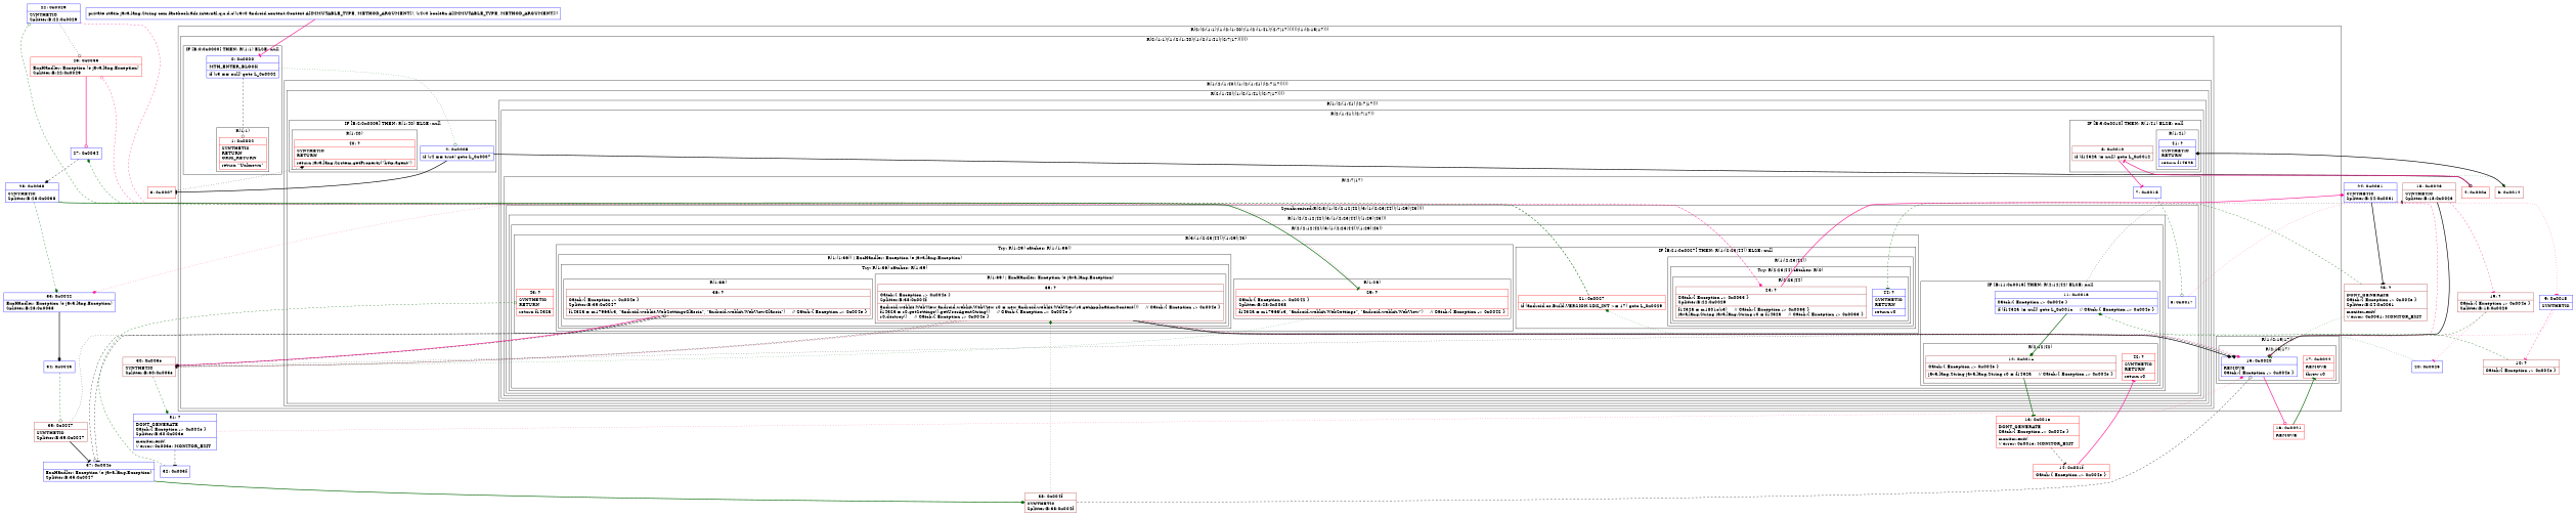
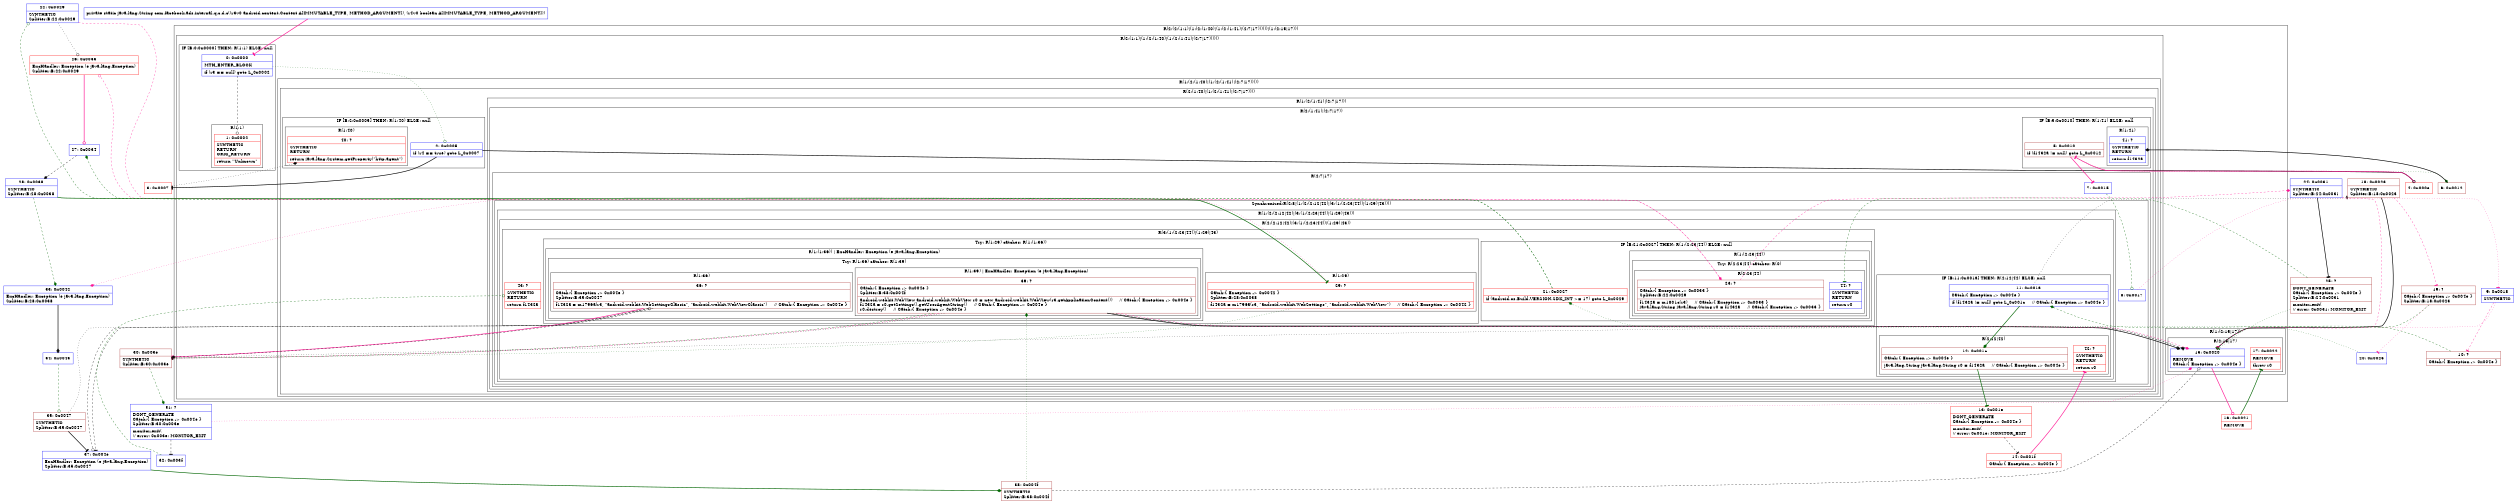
  digraph {
    node [color=blue shape=record]
    edge [arrowhead=tee color=black style=dashed]
    n1 [color=red label="{1\:\ 0x0002|SYNTHETIC\lRETURN\lORIG_RETURN\l|return \"Unknown\"\l}"]
    n2 [label="{0\:\ 0x0000|MTH_ENTER_BLOCK\l|if (r3 == null) goto L_0x0002\l}"]
    n3 [color=red label="{40\:\ ?|SYNTHETIC\lRETURN\l|return java.lang.System.getProperty(\"http.agent\")\l}"]
    n4 [label="{2\:\ 0x0005|if (r4 == true) goto L_0x0007\l}"]
    n5 [label="{41\:\ ?|SYNTHETIC\lRETURN\l|return f1432a\l}"]
    n6 [color=brown label="{5\:\ 0x0010|if (f1432a != null) goto L_0x0012\l}"]
    n7 [color=brown label="{12\:\ 0x001c|Catch:\{ Exception \-\> 0x004e \}\l|java.lang.String java.lang.String r0 = f1432a     \/\/ Catch:\{ Exception \-\> 0x004e \}\l}"]
    n8 [color=red label="{42\:\ ?|SYNTHETIC\lRETURN\l|return r0\l}"]
    n9 [label="{11\:\ 0x001a|Catch:\{ Exception \-\> 0x004e \}\l|if (f1432a != null) goto L_0x001c     \/\/ Catch:\{ Exception \-\> 0x004e \}\l}"]
    n10 [color=brown label="{23\:\ ?|Catch:\{ Exception \-\> 0x0033 \}\lSplitter:B:22:0x0029\l|f1432a = m1801c(r3)     \/\/ Catch:\{ Exception \-\> 0x0033 \}\ljava.lang.String java.lang.String r0 = f1432a     \/\/ Catch:\{ Exception \-\> 0x0033 \}\l}"]
    n11 [label="{44\:\ ?|SYNTHETIC\lRETURN\l|return r0\l}"]
    n12 [color=red label="{21\:\ 0x0027|if (android.os.Build.VERSION.SDK_INT \>= 17) goto L_0x0029\l}"]
    n13 [color=red label="{29\:\ ?|Catch:\{ Exception \-\> 0x0042 \}\lSplitter:B:28:0x0038\l|f1432a = m1796a(r3, \"android.webkit.WebSettings\", \"android.webkit.WebView\")     \/\/ Catch:\{ Exception \-\> 0x0042 \}\l}"]
    n14 [color=brown label="{36\:\ ?|Catch:\{ Exception \-\> 0x004e \}\lSplitter:B:35:0x0047\l|f1432a = m1796a(r3, \"android.webkit.WebSettingsClassic\", \"android.webkit.WebViewClassic\")     \/\/ Catch:\{ Exception \-\> 0x004e \}\l}"]
    n15 [color=brown label="{39\:\ ?|Catch:\{ Exception \-\> 0x004e \}\lSplitter:B:38:0x004f\l|android.webkit.WebView android.webkit.WebView r0 = new android.webkit.WebView(r3.getApplicationContext())     \/\/ Catch:\{ Exception \-\> 0x004e \}\lf1432a = r0.getSettings().getUserAgentString()     \/\/ Catch:\{ Exception \-\> 0x004e \}\lr0.destroy()     \/\/ Catch:\{ Exception \-\> 0x004e \}\l}"]
    n16 [color=red label="{43\:\ ?|SYNTHETIC\lRETURN\l|return f1432a\l}"]
    n17 [label="{8\:\ 0x0017}"]
    n18 [label="{7\:\ 0x0015}"]
    n19 [label="{15\:\ 0x0020|REMOVE\lCatch:\{ Exception \-\> 0x004e \}\l}"]
    n20 [color=red label="{17\:\ 0x0022|REMOVE\l|throw r0\l}"]
    n21 [color=red label="{3\:\ 0x0007}"]
    n22 [color=red label="{4\:\ 0x000e}"]
    n23 [color=brown label="{6\:\ 0x0012}"]
    n24 [color=red label="{13\:\ 0x001e|DONT_GENERATE\lCatch:\{ Exception \-\> 0x004e \}\l|monitor\-exit(\l\/\/ error: 0x001e: MONITOR_EXIT  \l}"]
    n25 [color=brown label="{18\:\ 0x0023|SYNTHETIC\lSplitter:B:18:0x0023\l}"]
    n26 [label="{24\:\ 0x0031|SYNTHETIC\lSplitter:B:24:0x0031\l}"]
    n27 [color=red label="{26\:\ 0x0033|ExcHandler: Exception (e java.lang.Exception)\lSplitter:B:22:0x0029\l}"]
    n28 [label="{22\:\ 0x0029|SYNTHETIC\lSplitter:B:22:0x0029\l}"]
    n29 [label="{27\:\ 0x0034}"]
    n30 [color=brown label="{30\:\ 0x003e|SYNTHETIC\lSplitter:B:30:0x003e\l}"]
    n31 [label="{33\:\ 0x0042|ExcHandler: Exception (e java.lang.Exception)\lSplitter:B:28:0x0038\l}"]
    n32 [label="{37\:\ 0x004e|ExcHandler: Exception (e java.lang.Exception)\lSplitter:B:35:0x0047\l}"]
    n33 [label="{9\:\ 0x0018|SYNTHETIC\l}"]
    n34 [color=red label="{16\:\ 0x0021|REMOVE\l}"]
    n35 [color=brown label="{10\:\ ?|Catch:\{ Exception \-\> 0x004e \}\l}"]
    n36 [color=brown label="{19\:\ ?|Catch:\{ Exception \-\> 0x004e \}\lSplitter:B:18:0x0023\l}"]
    n37 [color=red label="{14\:\ 0x001f|Catch:\{ Exception \-\> 0x004e \}\l}"]
    n38 [label="{28\:\ 0x0038|SYNTHETIC\lSplitter:B:28:0x0038\l}"]
    n39 [color=brown label="{25\:\ ?|DONT_GENERATE\lCatch:\{ Exception \-\> 0x004e \}\lSplitter:B:24:0x0031\l|monitor\-exit(\l\/\/ error: 0x0031: MONITOR_EXIT  \l}"]
    n40 [label="{31\:\ ?|DONT_GENERATE\lCatch:\{ Exception \-\> 0x004e \}\lSplitter:B:30:0x003e\l|monitor\-exit(\l\/\/ error: 0x003e: MONITOR_EXIT  \l}"]
    n41 [label="{34\:\ 0x0043}"]
    n42 [color=brown label="{38\:\ 0x004f|SYNTHETIC\lSplitter:B:38:0x004f\l}"]
    n43 [label="{20\:\ 0x0025}"]
    n44 [label="{32\:\ 0x003f}"]
    n45 [color=brown label="{35\:\ 0x0047|SYNTHETIC\lSplitter:B:35:0x0047\l}"]
    n46 [label="{private static java.lang.String com.facebook.ads.internal.q.c.d.c((r3v0 android.content.Context A[IMMUTABLE_TYPE, METHOD_ARGUMENT]), (r4v0 boolean A[IMMUTABLE_TYPE, METHOD_ARGUMENT])) }"]
    subgraph cluster_1 {
      label="R(2:(2:(1:1)|(1:(2:(1:40)|(1:(2:(1:41)|(2:7|17))))))|(1:(2:15|17)))"
      subgraph cluster_2 {
        label="R(2:(1:1)|(1:(2:(1:40)|(1:(2:(1:41)|(2:7|17))))))"
        subgraph cluster_3 {
          label="IF [B:0:0x0000] THEN: R(1:1) ELSE: null"
          n2
          subgraph cluster_4 {
            label="R(1:1)"
            n1
          }
        }
        subgraph cluster_5 {
          label="R(1:(2:(1:40)|(1:(2:(1:41)|(2:7|17)))))"
          subgraph cluster_6 {
            label="R(2:(1:40)|(1:(2:(1:41)|(2:7|17))))"
            subgraph cluster_7 {
              label="IF [B:2:0x0005] THEN: R(1:40) ELSE: null"
              n4
              subgraph cluster_8 {
                label="R(1:40)"
                n3
              }
            }
            subgraph cluster_9 {
              label="R(1:(2:(1:41)|(2:7|17)))"
              subgraph cluster_10 {
                label="R(2:(1:41)|(2:7|17))"
                subgraph cluster_11 {
                  label="IF [B:5:0x0010] THEN: R(1:41) ELSE: null"
                  n6
                  subgraph cluster_12 {
                    label="R(1:41)"
                    n5
                  }
                }
                subgraph cluster_13 {
                  label="R(2:7|17)"
                  n18
                  subgraph cluster_14 {
                    label="Synchronized:R(2:8|(1:(2:(2:12|42)|(3:(1:(2:23|44))|(1:29)|43))))"
                    n17
                    subgraph cluster_15 {
                      label="R(1:(2:(2:12|42)|(3:(1:(2:23|44))|(1:29)|43)))"
                      subgraph cluster_16 {
                        label="R(2:(2:12|42)|(3:(1:(2:23|44))|(1:29)|43))"
                        subgraph cluster_17 {
                          label="IF [B:11:0x001a] THEN: R(2:12|42) ELSE: null"
                          n9
                          subgraph cluster_18 {
                            label="R(2:12|42)"
                            n7
                            n8
                          }
                        }
                        subgraph cluster_19 {
                          label="R(3:(1:(2:23|44))|(1:29)|43)"
                          n16
                          subgraph cluster_20 {
                            label="IF [B:21:0x0027] THEN: R(1:(2:23|44)) ELSE: null"
                            n12
                            subgraph cluster_21 {
                              label="R(1:(2:23|44))"
                              subgraph cluster_22 {
                                label="Try: R(2:23|44) catches: R(0)"
                                subgraph cluster_23 {
                                  label="R(2:23|44)"
                                  n10
                                  n11
                                }
                                subgraph cluster_24 {
                                  label="R(0) | ExcHandler: Exception (e java.lang.Exception)\l"
                                }
                              }
                            }
                          }
                          subgraph cluster_25 {
                            label="Try: R(1:29) catches: R(1:(1:36))"
                            subgraph cluster_26 {
                              label="R(1:29)"
                              n13
                            }
                            subgraph cluster_27 {
                              label="R(1:(1:36)) | ExcHandler: Exception (e java.lang.Exception)\l"
                              subgraph cluster_28 {
                                label="Try: R(1:36) catches: R(1:39)"
                                subgraph cluster_29 {
                                  label="R(1:36)"
                                  n14
                                }
                                subgraph cluster_30 {
                                  label="R(1:39) | ExcHandler: Exception (e java.lang.Exception)\l"
                                  n15
                                }
                              }
                            }
                          }
                        }
                      }
                    }
                  }
                }
              }
            }
          }
        }
      }
      subgraph cluster_31 {
        label="R(1:(2:15|17))"
        subgraph cluster_32 {
          label="R(2:15|17)"
          n19
          n20
        }
      }
    }
    subgraph cluster_33 {
      label="R(0) | ExcHandler: Exception (e java.lang.Exception)\l"
    }
    subgraph cluster_34 {
      label="R(1:(1:36)) | ExcHandler: Exception (e java.lang.Exception)\l"
      subgraph cluster_35 {
        label="Try: R(1:36) catches: R(1:39)"
        subgraph cluster_36 {
          label="R(1:36)"
        }
        subgraph cluster_37 {
          label="R(1:39) | ExcHandler: Exception (e java.lang.Exception)\l"
        }
      }
    }
    subgraph cluster_38 {
      label="R(1:39) | ExcHandler: Exception (e java.lang.Exception)\l"
    }
    n2 -> n1 [arrowhead=odot]
    n2 -> n4 [arrowhead=odot color=darkgreen style=dotted]
    n4 -> n21 [style=bold]
    n4 -> n22 [arrowhead=odot style=bold]
    n6 -> n18 [color=deeppink style=bold]
    n6 -> n23 [arrowhead=diamond color=darkgreen style=dotted]
    n7 -> n24 [color=darkgreen style=bold]
    n9 -> n7 [arrowhead=diamond color=darkgreen style=bold]
    n9 -> n25 [style=dotted]
-   n10 -> n26 [arrowhead=diamond color=deeppink style=bold]
+   n10 -> n26 [arrowhead=diamond color=deeppink]
    n10 -> n27 [arrowhead=odot color=deeppink]
    n12 -> n28 [arrowhead=odot color=darkgreen]
    n12 -> n29 [arrowhead=diamond color=darkgreen]
    n13 -> n30 [arrowhead=odot color=darkgreen style=dotted]
    n13 -> n31 [arrowhead=diamond color=deeppink style=dotted]
    n14 -> n30 [arrowhead=odot color=deeppink style=bold]
    n14 -> n30 [arrowhead=diamond]
    n14 -> n32 [arrowhead=odot]
    n14 -> n32
    n15 -> n19 [arrowhead=diamond style=bold]
    n15 -> n19 [arrowhead=diamond]
    n15 -> n19 [arrowhead=diamond color=deeppink]
    n15 -> n30 [arrowhead=odot color=darkgreen]
    n15 -> n30 [color=deeppink]
    n15 -> n30 [style=dotted]
    n17 -> n33 [color=deeppink style=dotted]
    n18 -> n17 [arrowhead=odot color=darkgreen]
    n19 -> n34 [arrowhead=odot color=deeppink style=bold]
    n21 -> n3 [arrowhead=diamond style=dotted]
    n22 -> n6 [color=deeppink style=bold]
    n23 -> n5 [arrowhead=diamond style=bold]
    n24 -> n37
    n25 -> n19 [arrowhead=diamond style=bold]
    n25 -> n36 [color=deeppink]
    n26 -> n19 [arrowhead=diamond color=deeppink]
    n26 -> n39 [style=bold]
    n27 -> n29 [arrowhead=odot color=deeppink style=bold]
    n28 -> n10 [arrowhead=diamond color=deeppink]
    n28 -> n27 [arrowhead=odot style=dotted]
    n29 -> n38 [arrowhead=diamond]
    n30 -> n19 [style=dotted]
    n30 -> n40 [arrowhead=diamond color=darkgreen]
    n31 -> n41 [arrowhead=diamond style=bold]
    n32 -> n42 [arrowhead=diamond color=darkgreen style=bold]
    n33 -> n19 [arrowhead=odot color=deeppink style=dotted]
    n33 -> n35 [color=deeppink]
    n34 -> n20 [color=darkgreen style=bold]
    n35 -> n9 [arrowhead=diamond color=darkgreen]
    n36 -> n19 [color=darkgreen]
    n36 -> n43 [color=deeppink style=dotted]
    n37 -> n8 [color=deeppink style=bold]
    n38 -> n13 [color=darkgreen style=bold]
    n38 -> n31 [arrowhead=diamond color=darkgreen]
    n39 -> n11 [color=darkgreen]
    n39 -> n19 [color=darkgreen style=dotted]
    n40 -> n19 [arrowhead=diamond color=deeppink style=dotted]
    n40 -> n44
    n41 -> n45 [arrowhead=odot color=darkgreen]
    n42 -> n15 [arrowhead=diamond color=darkgreen style=dotted]
    n42 -> n19 [arrowhead=odot]
    n43 -> n12 [arrowhead=diamond color=darkgreen style=dotted]
    n44 -> n16 [arrowhead=odot color=darkgreen]
    n45 -> n14 [arrowhead=odot style=dotted]
    n45 -> n32 [style=bold]
    n46 -> n2 [color=deeppink style=bold]
  }
